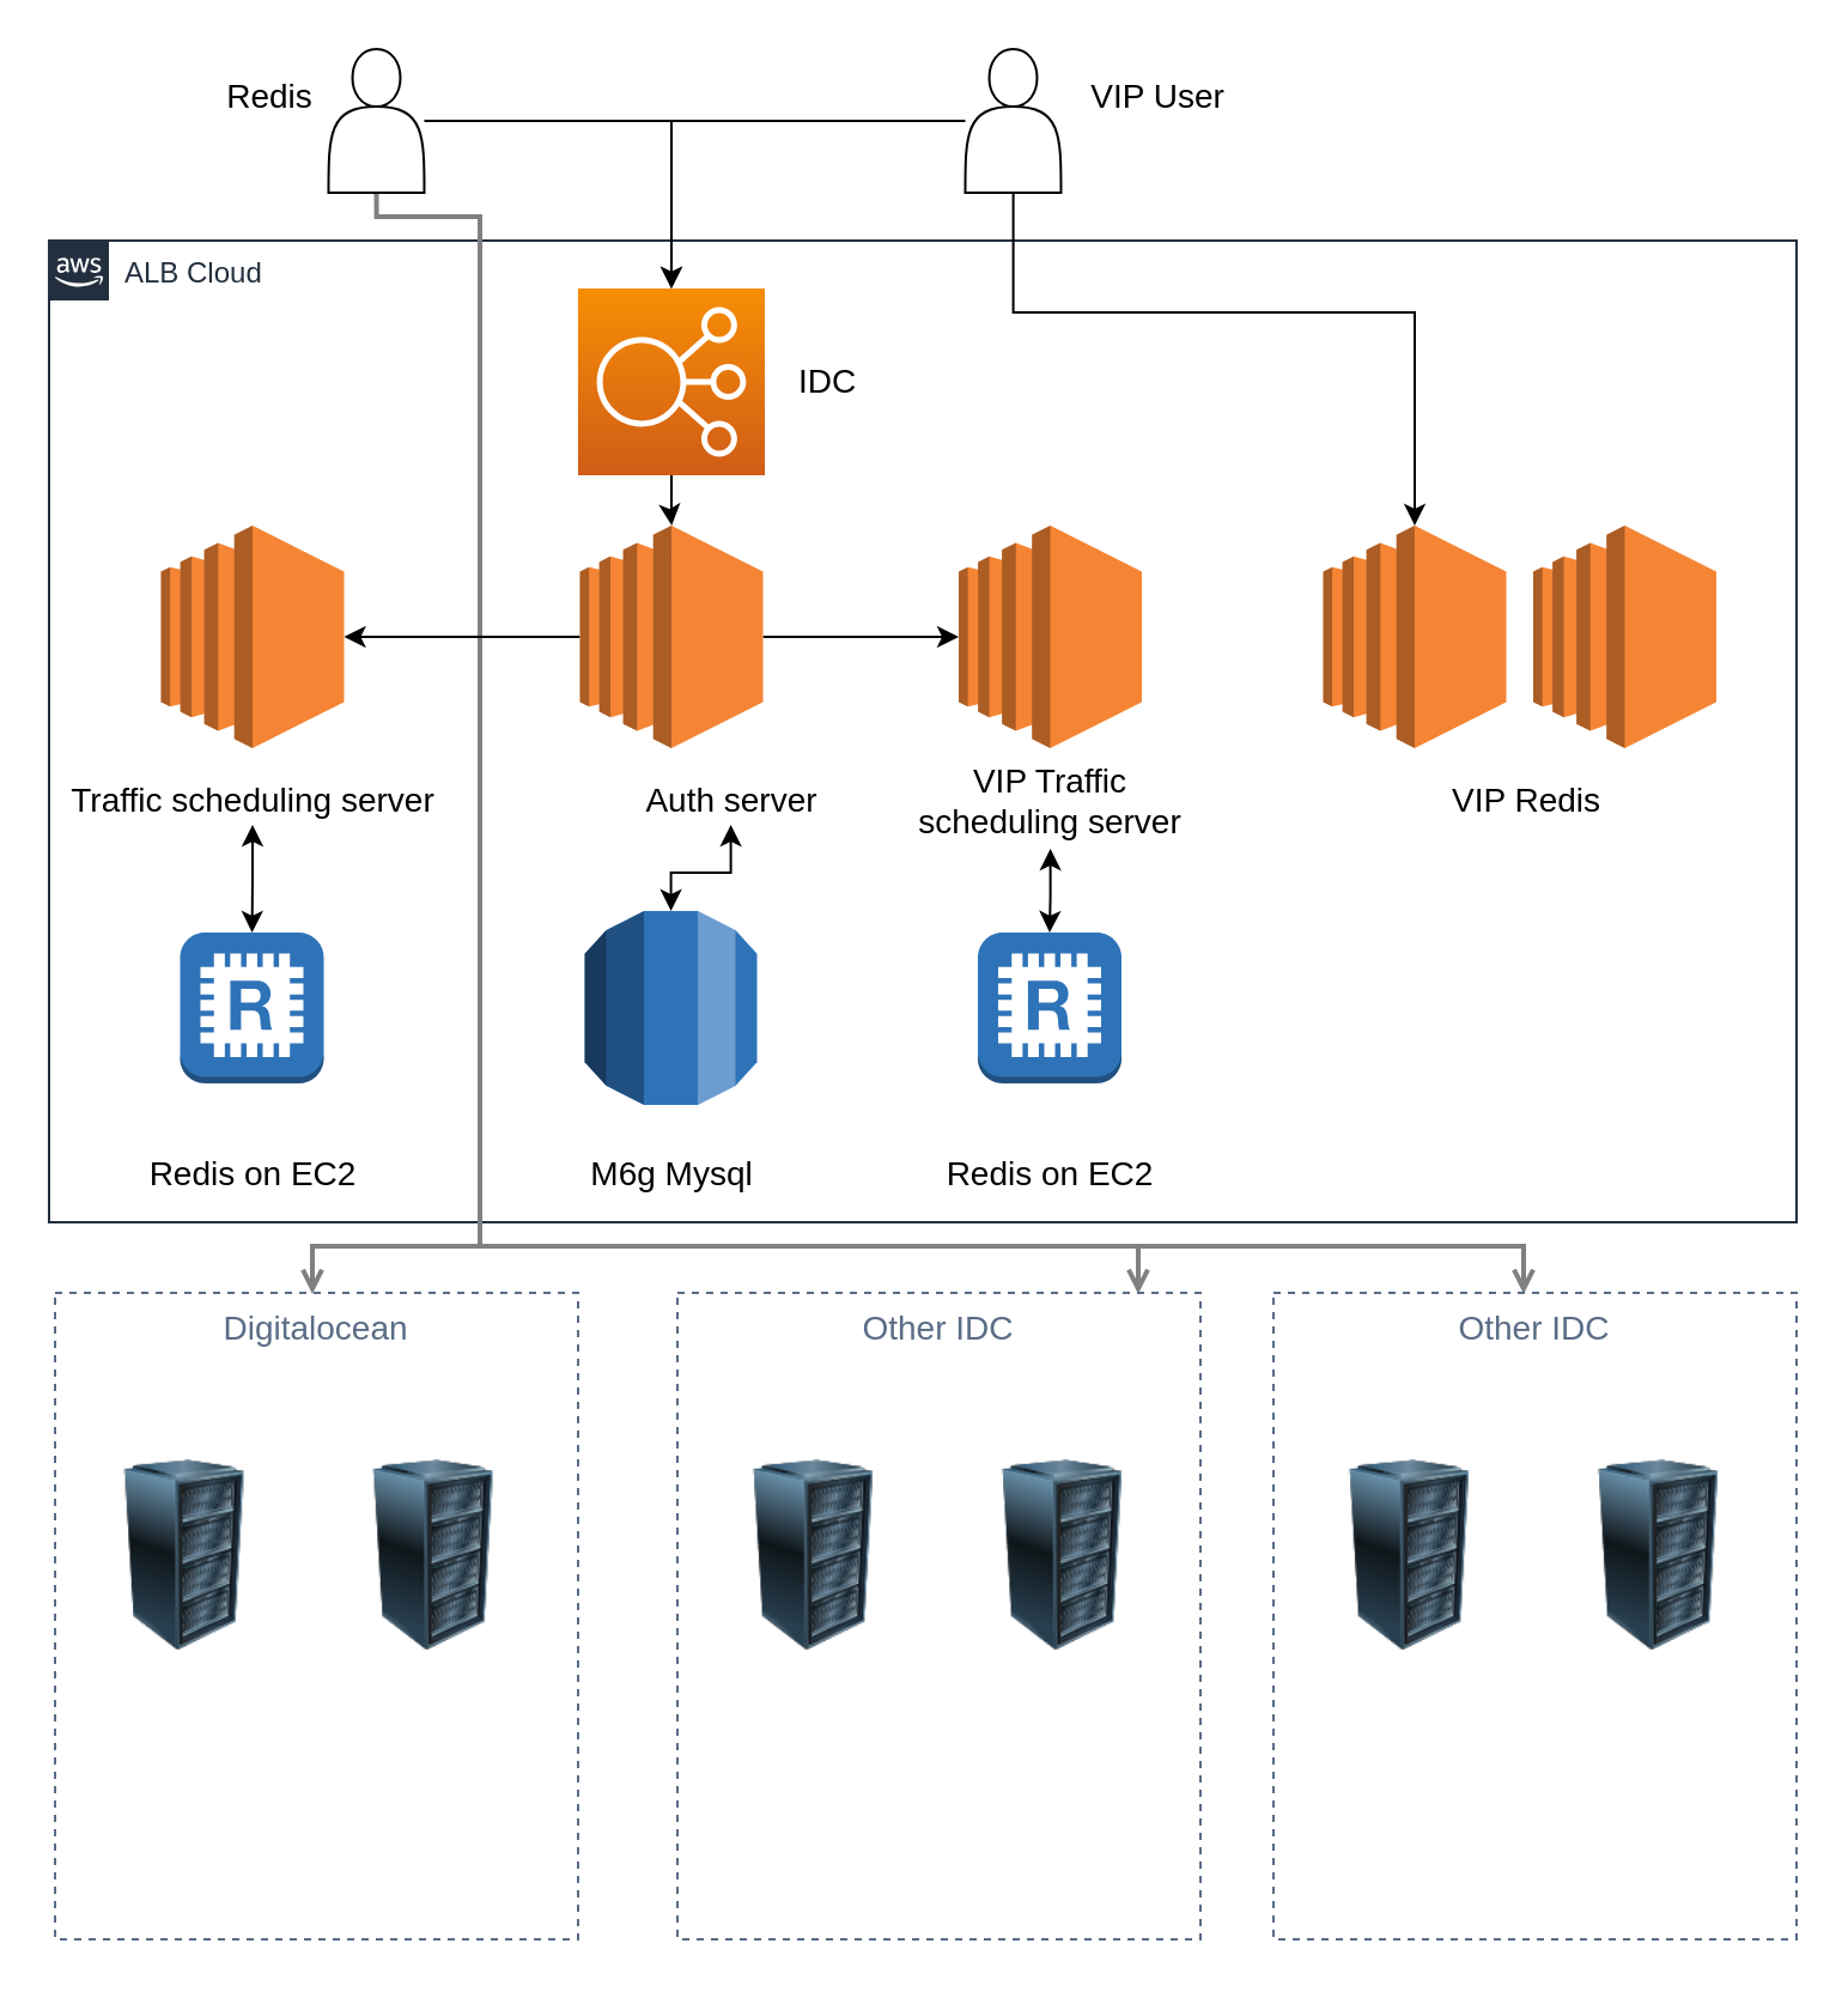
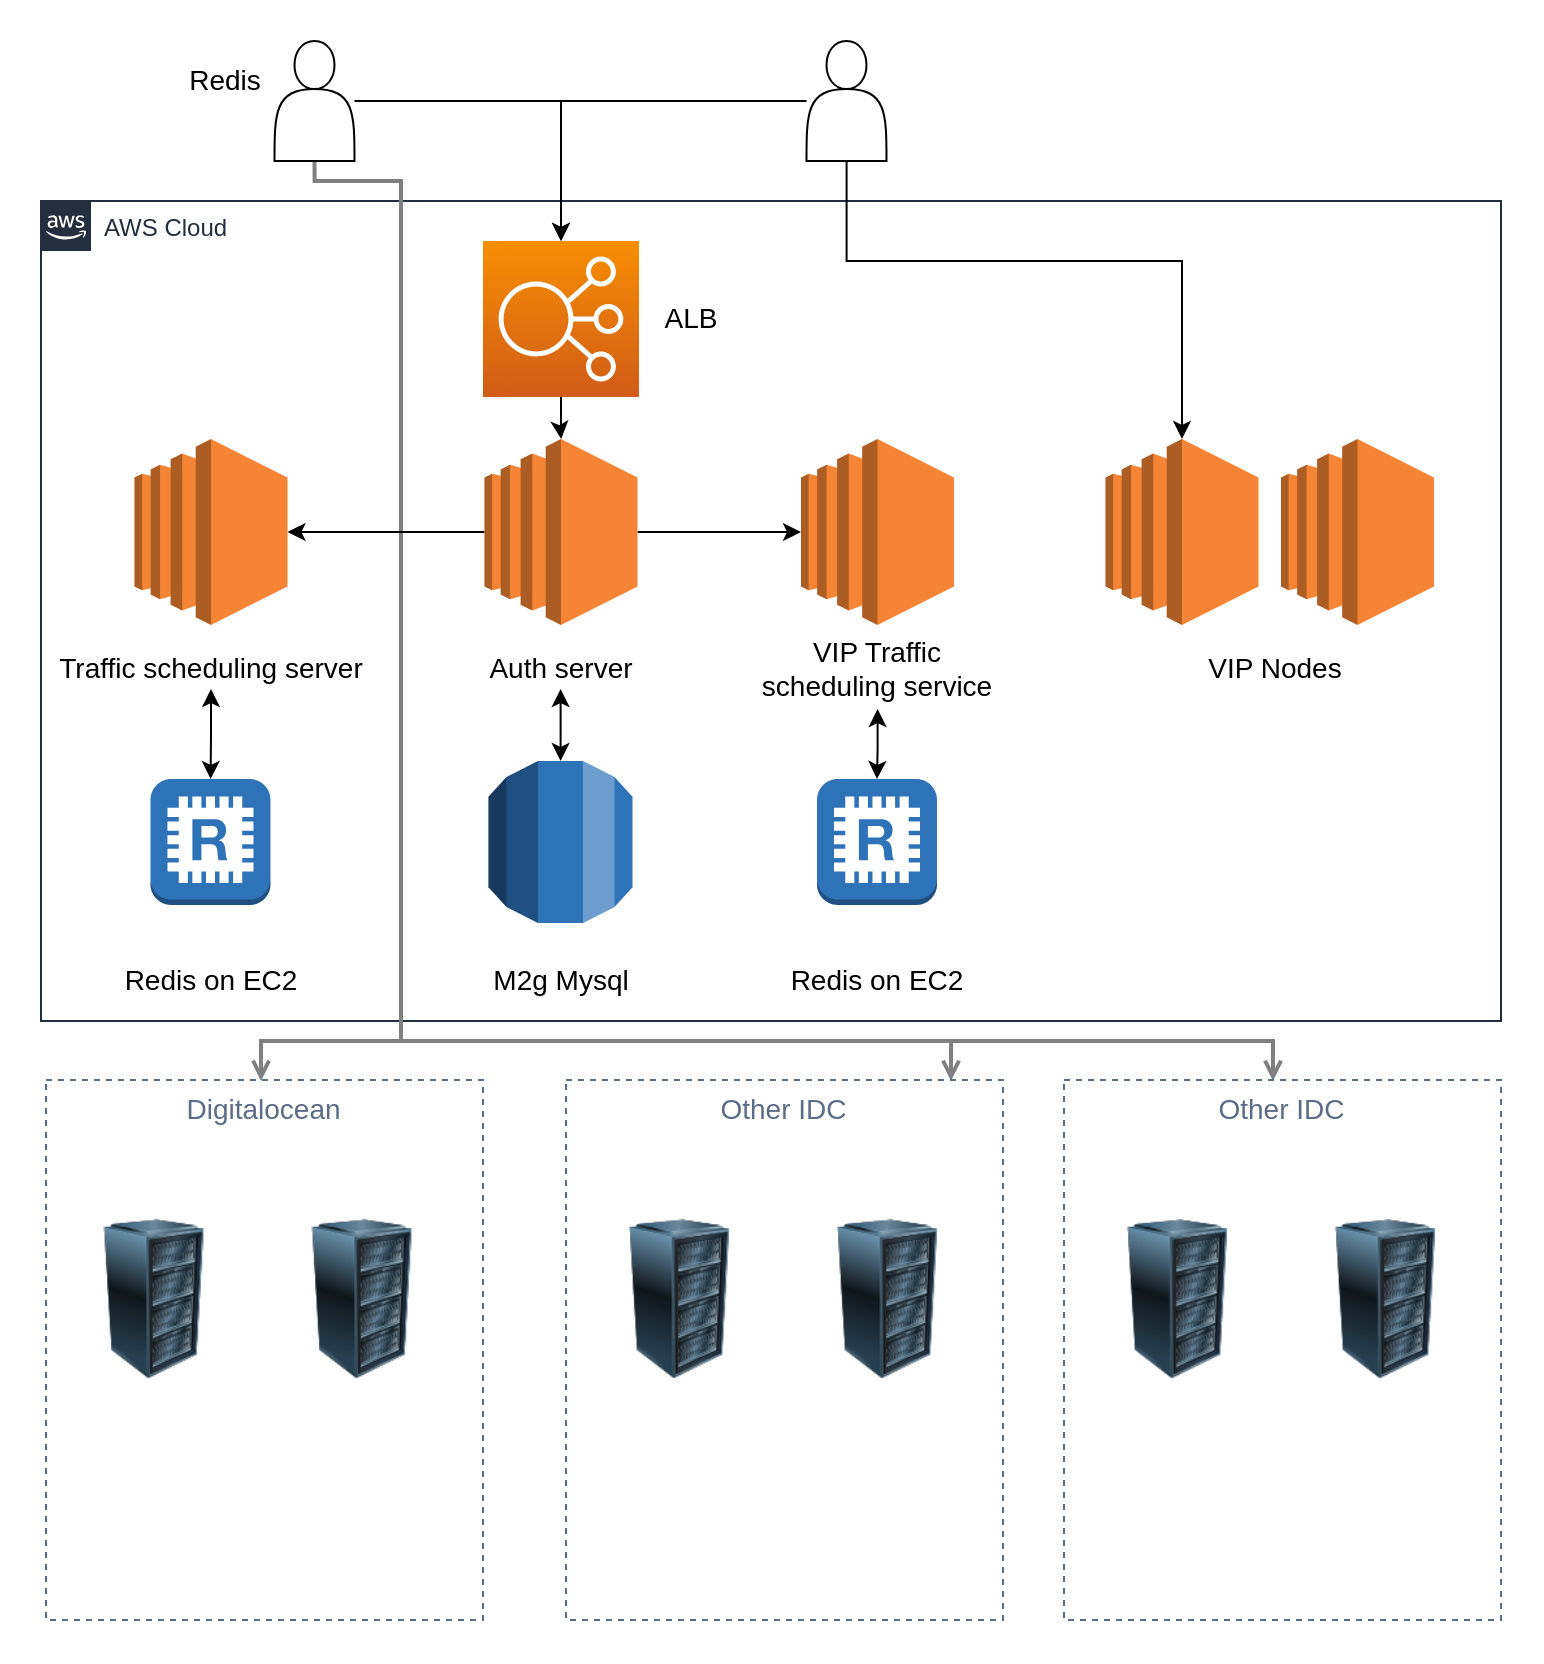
  <mxCell id="0" />
  <mxCell id="1" parent="0" />
- <mxCell id="2" value="ALB Cloud" style="points=[[0,0],[0.25,0],[0.5,0],[0.75,0],[1,0],[1,0.25],[1,0.5],[1,0.75],[1,1],[0.75,1],[0.5,1],[0.25,1],[0,1],[0,0.75],[0,0.5],[0,0.25]];outlineConnect=0;gradientColor=none;html=1;whiteSpace=wrap;fontSize=12;fontStyle=0;shape=mxgraph.aws4.group;grIcon=mxgraph.aws4.group_aws_cloud_alt;strokeColor=#232F3E;fillColor=none;verticalAlign=top;align=left;spacingLeft=30;fontColor=#232F3E;dashed=0;labelBackgroundColor=#ffffff;" parent="1" vertex="1"><mxGeometry x="20" y="100" width="730" height="410" as="geometry" /></mxCell>
+ <mxCell id="2" value="AWS Cloud" style="points=[[0,0],[0.25,0],[0.5,0],[0.75,0],[1,0],[1,0.25],[1,0.5],[1,0.75],[1,1],[0.75,1],[0.5,1],[0.25,1],[0,1],[0,0.75],[0,0.5],[0,0.25]];outlineConnect=0;gradientColor=none;html=1;whiteSpace=wrap;fontSize=12;fontStyle=0;shape=mxgraph.aws4.group;grIcon=mxgraph.aws4.group_aws_cloud_alt;strokeColor=#232F3E;fillColor=none;verticalAlign=top;align=left;spacingLeft=30;fontColor=#232F3E;dashed=0;labelBackgroundColor=#ffffff;" parent="1" vertex="1"><mxGeometry x="20" y="100" width="730" height="410" as="geometry" /></mxCell>
  <mxCell id="3" style="edgeStyle=orthogonalEdgeStyle;rounded=0;orthogonalLoop=1;jettySize=auto;html=1;startArrow=none;startFill=0;endArrow=open;endFill=0;strokeColor=#808080;strokeWidth=2;exitX=0.5;exitY=1;exitDx=0;exitDy=0;" parent="1" source="16" edge="1"><mxGeometry relative="1" as="geometry"><Array as="points"><mxPoint x="157" y="90" /><mxPoint x="200" y="90" /><mxPoint x="200" y="520" /><mxPoint x="130" y="520" /></Array><mxPoint x="540.067" y="407.896" as="sourcePoint" /><mxPoint x="130" y="540" as="targetPoint" /></mxGeometry></mxCell>
  <mxCell id="4" style="edgeStyle=orthogonalEdgeStyle;rounded=0;orthogonalLoop=1;jettySize=auto;html=1;startArrow=none;startFill=0;endArrow=open;endFill=0;strokeColor=#808080;strokeWidth=2;" parent="1" edge="1"><mxGeometry relative="1" as="geometry"><Array as="points"><mxPoint x="540" y="520" /><mxPoint x="475" y="520" /></Array><mxPoint x="200" y="520" as="sourcePoint" /><mxPoint x="475" y="540" as="targetPoint" /></mxGeometry></mxCell>
  <mxCell id="5" style="edgeStyle=orthogonalEdgeStyle;rounded=0;orthogonalLoop=1;jettySize=auto;html=1;entryX=0.5;entryY=0;entryDx=0;entryDy=0;startArrow=none;startFill=0;endArrow=open;endFill=0;strokeColor=#808080;strokeWidth=2;" parent="1" edge="1"><mxGeometry relative="1" as="geometry"><Array as="points"><mxPoint x="540" y="520" /><mxPoint x="636" y="520" /></Array><mxPoint x="200" y="520" as="sourcePoint" /><mxPoint x="636" y="540" as="targetPoint" /></mxGeometry></mxCell>
  <mxCell id="6" value="Digitalocean" style="fillColor=none;strokeColor=#5A6C86;dashed=1;verticalAlign=top;fontStyle=0;fontColor=#5A6C86;fontSize=14;" vertex="1" parent="1"><mxGeometry x="22.5" y="539.5" width="218.5" height="270" as="geometry" /></mxCell>
  <mxCell id="7" value="Other IDC" style="fillColor=none;strokeColor=#5A6C86;dashed=1;verticalAlign=top;fontStyle=0;fontColor=#5A6C86;fontSize=14;" vertex="1" parent="1"><mxGeometry x="282.5" y="539.5" width="218.5" height="270" as="geometry" /></mxCell>
  <mxCell id="8" value="Other IDC" style="fillColor=none;strokeColor=#5A6C86;dashed=1;verticalAlign=top;fontStyle=0;fontColor=#5A6C86;fontSize=14;" vertex="1" parent="1"><mxGeometry x="531.5" y="539.5" width="218.5" height="270" as="geometry" /></mxCell>
  <mxCell id="9" value="" style="image;html=1;image=img/lib/clip_art/computers/Server_Rack_128x128.png" vertex="1" parent="1"><mxGeometry x="37" y="609.5" width="80" height="80" as="geometry" /></mxCell>
  <mxCell id="10" value="" style="image;html=1;image=img/lib/clip_art/computers/Server_Rack_128x128.png" vertex="1" parent="1"><mxGeometry x="141" y="609.5" width="80" height="80" as="geometry" /></mxCell>
  <mxCell id="11" value="" style="image;html=1;image=img/lib/clip_art/computers/Server_Rack_128x128.png" vertex="1" parent="1"><mxGeometry x="299.75" y="609.5" width="80" height="80" as="geometry" /></mxCell>
  <mxCell id="12" value="" style="image;html=1;image=img/lib/clip_art/computers/Server_Rack_128x128.png" vertex="1" parent="1"><mxGeometry x="403.75" y="609.5" width="80" height="80" as="geometry" /></mxCell>
  <mxCell id="13" value="" style="image;html=1;image=img/lib/clip_art/computers/Server_Rack_128x128.png" vertex="1" parent="1"><mxGeometry x="548.75" y="609.5" width="80" height="80" as="geometry" /></mxCell>
  <mxCell id="14" value="" style="image;html=1;image=img/lib/clip_art/computers/Server_Rack_128x128.png" vertex="1" parent="1"><mxGeometry x="652.75" y="609.5" width="80" height="80" as="geometry" /></mxCell>
  <mxCell id="15" style="edgeStyle=orthogonalEdgeStyle;rounded=0;orthogonalLoop=1;jettySize=auto;html=1;fontSize=14;startArrow=none;startFill=0;" edge="1" parent="1" source="16" target="43"><mxGeometry relative="1" as="geometry" /></mxCell>
  <mxCell id="16" value="" style="shape=actor;whiteSpace=wrap;html=1;" vertex="1" parent="1"><mxGeometry x="136.75" y="20" width="40" height="60" as="geometry" /></mxCell>
  <mxCell id="17" style="edgeStyle=orthogonalEdgeStyle;rounded=0;orthogonalLoop=1;jettySize=auto;html=1;entryX=0.5;entryY=0;entryDx=0;entryDy=0;entryPerimeter=0;fontSize=14;startArrow=none;startFill=0;" edge="1" parent="1" source="19" target="33"><mxGeometry relative="1" as="geometry"><Array as="points"><mxPoint x="423" y="130" /><mxPoint x="591" y="130" /></Array></mxGeometry></mxCell>
  <mxCell id="18" style="edgeStyle=orthogonalEdgeStyle;rounded=0;orthogonalLoop=1;jettySize=auto;html=1;fontSize=14;startArrow=none;startFill=0;" edge="1" parent="1" source="19" target="43"><mxGeometry relative="1" as="geometry" /></mxCell>
  <mxCell id="19" value="" style="shape=actor;whiteSpace=wrap;html=1;" vertex="1" parent="1"><mxGeometry x="402.75" y="20" width="40" height="60" as="geometry" /></mxCell>
  <mxCell id="20" value="&lt;font style=&quot;font-size: 14px&quot;&gt;Redis&lt;/font&gt;" style="text;html=1;align=center;verticalAlign=middle;resizable=0;points=[];autosize=1;strokeColor=none;" vertex="1" parent="1"><mxGeometry x="86.75" y="30" width="50" height="20" as="geometry" /></mxCell>
- <mxCell id="21" value="VIP User" style="text;html=1;align=center;verticalAlign=middle;resizable=0;points=[];autosize=1;strokeColor=none;fontSize=14;" vertex="1" parent="1"><mxGeometry x="447.75" y="30" width="70" height="20" as="geometry" /></mxCell>
  <mxCell id="22" value="" style="edgeStyle=orthogonalEdgeStyle;rounded=0;orthogonalLoop=1;jettySize=auto;html=1;fontSize=14;startArrow=none;startFill=0;" edge="1" parent="1" source="24" target="30"><mxGeometry relative="1" as="geometry" /></mxCell>
  <mxCell id="23" value="" style="edgeStyle=orthogonalEdgeStyle;rounded=0;orthogonalLoop=1;jettySize=auto;html=1;fontSize=14;startArrow=none;startFill=0;" edge="1" parent="1" source="24" target="37"><mxGeometry relative="1" as="geometry" /></mxCell>
  <mxCell id="24" value="" style="outlineConnect=0;dashed=0;verticalLabelPosition=bottom;verticalAlign=top;align=center;html=1;shape=mxgraph.aws3.ec2;fillColor=#F58534;gradientColor=none;" vertex="1" parent="1"><mxGeometry x="241.75" y="219" width="76.5" height="93" as="geometry" /></mxCell>
  <mxCell id="25" value="" style="edgeStyle=orthogonalEdgeStyle;rounded=0;orthogonalLoop=1;jettySize=auto;html=1;fontSize=14;startArrow=classic;startFill=1;" edge="1" parent="1" source="26" target="27"><mxGeometry relative="1" as="geometry" /></mxCell>
- <mxCell id="26" value="Auth server" style="text;html=1;align=center;verticalAlign=middle;resizable=0;points=[];autosize=1;strokeColor=none;fontSize=14;" vertex="1" parent="1"><mxGeometry x="259.75" y="324" width="90" height="20" as="geometry" /></mxCell>
+ <mxCell id="26" value="Auth server" style="text;html=1;align=center;verticalAlign=middle;resizable=0;points=[];autosize=1;strokeColor=none;fontSize=14;" vertex="1" parent="1"><mxGeometry x="234.75" y="324" width="90" height="20" as="geometry" /></mxCell>
  <mxCell id="27" value="" style="outlineConnect=0;dashed=0;verticalLabelPosition=bottom;verticalAlign=top;align=center;html=1;shape=mxgraph.aws3.rds;fillColor=#2E73B8;gradientColor=none;" vertex="1" parent="1"><mxGeometry x="243.75" y="380" width="72" height="81" as="geometry" /></mxCell>
- <mxCell id="28" value="M6g Mysql" style="text;html=1;align=center;verticalAlign=middle;resizable=0;points=[];autosize=1;strokeColor=none;fontSize=14;" vertex="1" parent="1"><mxGeometry x="240" y="480" width="80" height="20" as="geometry" /></mxCell>
+ <mxCell id="28" value="M2g Mysql" style="text;html=1;align=center;verticalAlign=middle;resizable=0;points=[];autosize=1;strokeColor=none;fontSize=14;" vertex="1" parent="1"><mxGeometry x="240" y="480" width="80" height="20" as="geometry" /></mxCell>
  <mxCell id="29" value="" style="outlineConnect=0;dashed=0;verticalLabelPosition=bottom;verticalAlign=top;align=center;html=1;shape=mxgraph.aws3.ec2;fillColor=#F58534;gradientColor=none;" vertex="1" parent="1"><mxGeometry x="640" y="219" width="76.5" height="93" as="geometry" /></mxCell>
  <mxCell id="30" value="" style="outlineConnect=0;dashed=0;verticalLabelPosition=bottom;verticalAlign=top;align=center;html=1;shape=mxgraph.aws3.ec2;fillColor=#F58534;gradientColor=none;" vertex="1" parent="1"><mxGeometry x="66.75" y="219" width="76.5" height="93" as="geometry" /></mxCell>
  <mxCell id="31" value="" style="edgeStyle=orthogonalEdgeStyle;rounded=0;orthogonalLoop=1;jettySize=auto;html=1;fontSize=14;startArrow=classic;startFill=1;" edge="1" parent="1" source="32" target="35"><mxGeometry relative="1" as="geometry" /></mxCell>
  <mxCell id="32" value="Traffic scheduling server" style="text;html=1;align=center;verticalAlign=middle;resizable=0;points=[];autosize=1;strokeColor=none;fontSize=14;" vertex="1" parent="1"><mxGeometry x="20" y="324" width="170" height="20" as="geometry" /></mxCell>
  <mxCell id="33" value="" style="outlineConnect=0;dashed=0;verticalLabelPosition=bottom;verticalAlign=top;align=center;html=1;shape=mxgraph.aws3.ec2;fillColor=#F58534;gradientColor=none;" vertex="1" parent="1"><mxGeometry x="552.25" y="219" width="76.5" height="93" as="geometry" /></mxCell>
- <mxCell id="34" value="VIP Redis" style="text;html=1;align=center;verticalAlign=middle;resizable=0;points=[];autosize=1;strokeColor=none;fontSize=14;" vertex="1" parent="1"><mxGeometry x="597.25" y="324" width="80" height="20" as="geometry" /></mxCell>
+ <mxCell id="34" value="VIP Nodes" style="text;html=1;align=center;verticalAlign=middle;resizable=0;points=[];autosize=1;strokeColor=none;fontSize=14;" vertex="1" parent="1"><mxGeometry x="597.25" y="324" width="80" height="20" as="geometry" /></mxCell>
  <mxCell id="35" value="" style="outlineConnect=0;dashed=0;verticalLabelPosition=bottom;verticalAlign=top;align=center;html=1;shape=mxgraph.aws3.redis;fillColor=#2E73B8;gradientColor=none;fontSize=14;" vertex="1" parent="1"><mxGeometry x="74.75" y="389" width="60" height="63" as="geometry" /></mxCell>
  <mxCell id="36" value="Redis on EC2" style="text;html=1;align=center;verticalAlign=middle;resizable=0;points=[];autosize=1;strokeColor=none;fontSize=14;" vertex="1" parent="1"><mxGeometry x="55" y="480" width="100" height="20" as="geometry" /></mxCell>
  <mxCell id="37" value="" style="outlineConnect=0;dashed=0;verticalLabelPosition=bottom;verticalAlign=top;align=center;html=1;shape=mxgraph.aws3.ec2;fillColor=#F58534;gradientColor=none;" vertex="1" parent="1"><mxGeometry x="400" y="219" width="76.5" height="93" as="geometry" /></mxCell>
  <mxCell id="38" value="" style="edgeStyle=orthogonalEdgeStyle;rounded=0;orthogonalLoop=1;jettySize=auto;html=1;fontSize=14;startArrow=classic;startFill=1;" edge="1" parent="1" source="39" target="40"><mxGeometry relative="1" as="geometry" /></mxCell>
- <mxCell id="39" value="VIP Traffic &lt;br&gt;scheduling server" style="text;html=1;align=center;verticalAlign=middle;resizable=0;points=[];autosize=1;strokeColor=none;fontSize=14;" vertex="1" parent="1"><mxGeometry x="373.25" y="314" width="130" height="40" as="geometry" /></mxCell>
+ <mxCell id="39" value="VIP Traffic &lt;br&gt;scheduling service" style="text;html=1;align=center;verticalAlign=middle;resizable=0;points=[];autosize=1;strokeColor=none;fontSize=14;" vertex="1" parent="1"><mxGeometry x="373.25" y="314" width="130" height="40" as="geometry" /></mxCell>
  <mxCell id="40" value="" style="outlineConnect=0;dashed=0;verticalLabelPosition=bottom;verticalAlign=top;align=center;html=1;shape=mxgraph.aws3.redis;fillColor=#2E73B8;gradientColor=none;fontSize=14;" vertex="1" parent="1"><mxGeometry x="408" y="389" width="60" height="63" as="geometry" /></mxCell>
  <mxCell id="41" value="Redis on EC2" style="text;html=1;align=center;verticalAlign=middle;resizable=0;points=[];autosize=1;strokeColor=none;fontSize=14;" vertex="1" parent="1"><mxGeometry x="388.25" y="480" width="100" height="20" as="geometry" /></mxCell>
  <mxCell id="42" value="" style="edgeStyle=orthogonalEdgeStyle;rounded=0;orthogonalLoop=1;jettySize=auto;html=1;fontSize=14;startArrow=none;startFill=0;" edge="1" parent="1" source="43" target="24"><mxGeometry relative="1" as="geometry" /></mxCell>
  <mxCell id="43" value="" style="points=[[0,0,0],[0.25,0,0],[0.5,0,0],[0.75,0,0],[1,0,0],[0,1,0],[0.25,1,0],[0.5,1,0],[0.75,1,0],[1,1,0],[0,0.25,0],[0,0.5,0],[0,0.75,0],[1,0.25,0],[1,0.5,0],[1,0.75,0]];outlineConnect=0;fontColor=#232F3E;gradientColor=#F78E04;gradientDirection=north;fillColor=#D05C17;strokeColor=#ffffff;dashed=0;verticalLabelPosition=bottom;verticalAlign=top;align=center;html=1;fontSize=12;fontStyle=0;aspect=fixed;shape=mxgraph.aws4.resourceIcon;resIcon=mxgraph.aws4.elastic_load_balancing;" vertex="1" parent="1"><mxGeometry x="241" y="120" width="78" height="78" as="geometry" /></mxCell>
- <mxCell id="44" value="IDC" style="text;html=1;align=center;verticalAlign=middle;resizable=0;points=[];autosize=1;strokeColor=none;fontSize=14;" vertex="1" parent="1"><mxGeometry x="324.75" y="149" width="40" height="20" as="geometry" /></mxCell>
+ <mxCell id="44" value="ALB" style="text;html=1;align=center;verticalAlign=middle;resizable=0;points=[];autosize=1;strokeColor=none;fontSize=14;" vertex="1" parent="1"><mxGeometry x="324.75" y="149" width="40" height="20" as="geometry" /></mxCell>
